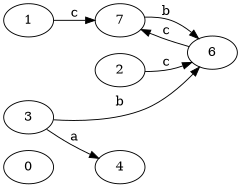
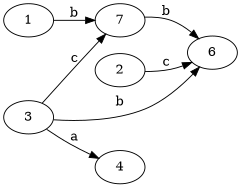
  strict digraph {
    rankdir=LR
-   0
    1
    7
    6
    2
    3
    4
-   1 -> 7 [label=c]
+   1 -> 7 [label=b]
    7 -> 6 [label=b]
-   6 -> 7 [label=c]
+   3 -> 7 [label=c]
    2 -> 6 [label=c]
    3 -> 6 [label=b]
    3 -> 4 [label=a]
  }
